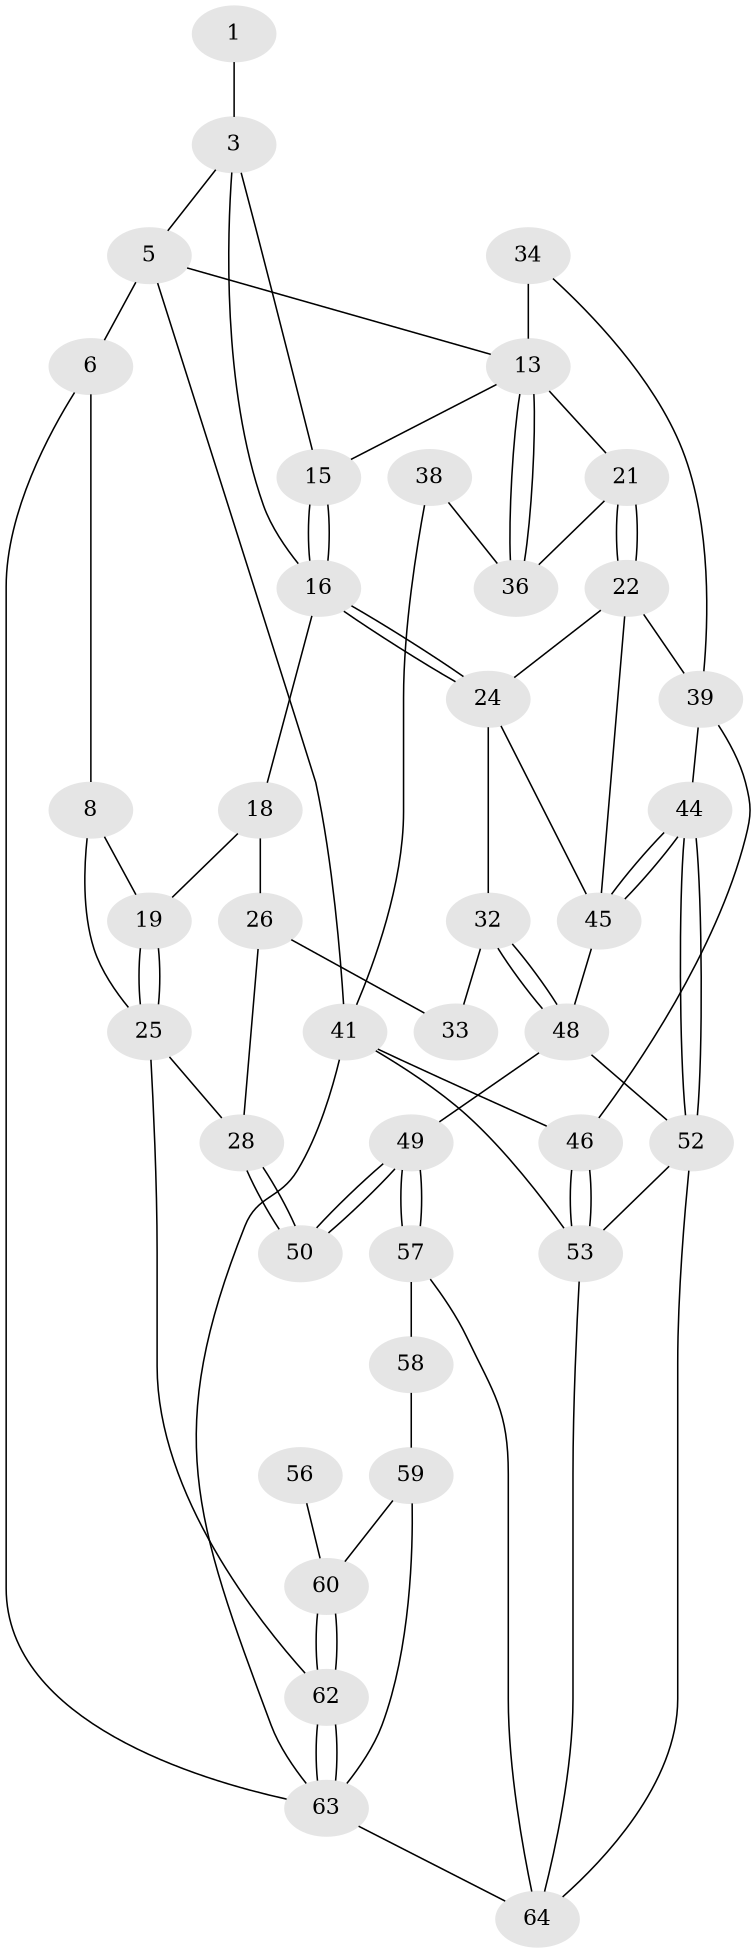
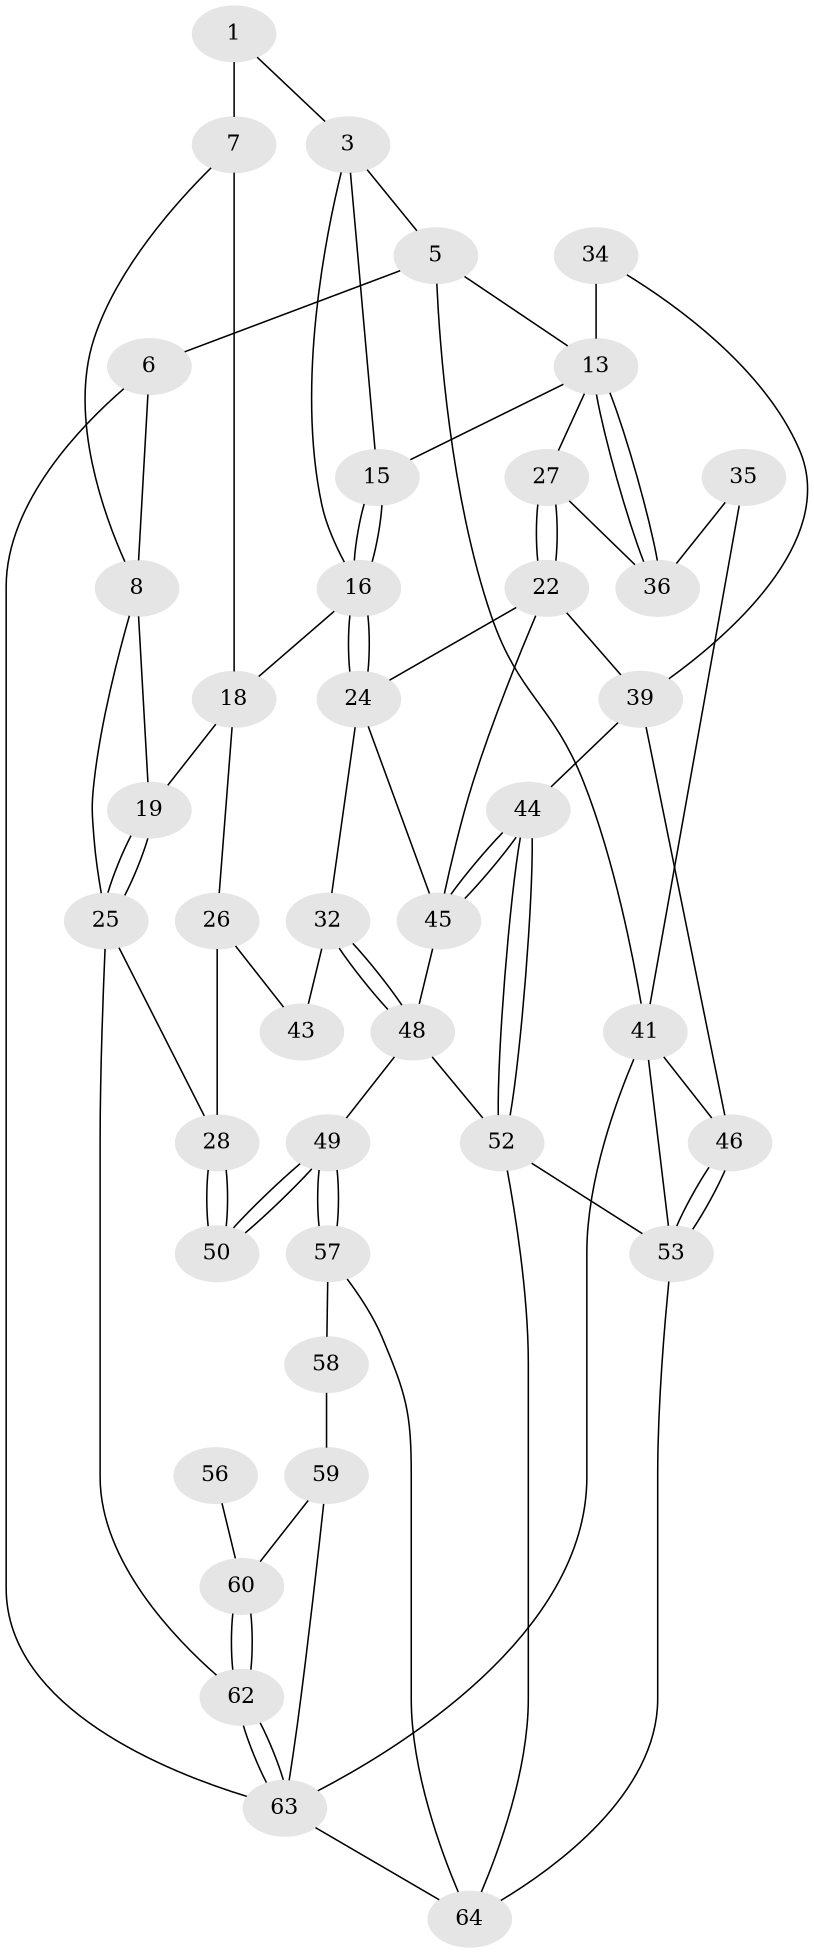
  graph {
    node [color=gray90 style=filled]
    1 [super="+2"]
    3 [super="+4"]
+   7 [super="+12"]
    5 [super="+11"]
    15
    16 [super="+17"]
    8 [super="+9"]
    18 [super="+20"]
    6 [super="+10"]
    13 [super="+14"]
    41 [super="+42"]
    24 [super="+31"]
    63 [super="+67"]
-   21
+   21 [label=27]
    36 [super="+37"]
    46
    53 [super="+66"]
    19
    25 [super="+30"]
    64 [super="+68"]
    26 [super="+27"]
    28 [super="+29"]
    62
    22 [super="+23"]
    45 [super="+47"]
    32
-   33
+   33 [label=43]
    39 [super="+43"]
    44
    48 [super="+51"]
    50
    52 [super="+54"]
    49
    34 [super="+38"]
-   35 [super="+40" label=38]
+   35 [super="+40"]
    57 [super="+65"]
    58
    60 [super="+61"]
    56
    59
    1 -- 3
+   1 -- 7 [weight=2]
    3 -- 5
    3 -- 15
    3 -- 16
+   7 -- 8
+   7 -- 18
    5 -- 6 [weight=2]
    5 -- 13
    5 -- 41
    15 -- 16
    15 -- 16
    16 -- 18
    16 -- 24
    16 -- 24
    8 -- 19
    8 -- 25
    18 -- 19
    18 -- 26
    6 -- 8
    6 -- 63
    13 -- 15
    13 -- 21
    13 -- 36
    13 -- 36
    41 -- 63
    41 -- 46
    41 -- 53
    24 -- 45
    24 -- 32
    63 -- 64
    21 -- 36
    21 -- 22
    21 -- 22
    46 -- 53
    46 -- 53
    53 -- 64
    19 -- 25
    19 -- 25
    25 -- 28
    25 -- 62
    26 -- 28
    26 -- 33 [weight=2]
    28 -- 50
    28 -- 50
    62 -- 63
    62 -- 63
    22 -- 24
    22 -- 45
    22 -- 39
    45 -- 48
    32 -- 33
    32 -- 48
    32 -- 48
    39 -- 46
    39 -- 44
    44 -- 45
    44 -- 45
    44 -- 52
    44 -- 52
    48 -- 52
    48 -- 49
    52 -- 53
    52 -- 64
    49 -- 50
    49 -- 50
    49 -- 57
    49 -- 57
    34 -- 13 [weight=2]
    34 -- 39
    35 -- 41
    35 -- 36
    57 -- 64
    57 -- 58 [weight=2]
    58 -- 59
    60 -- 62
    60 -- 62
    56 -- 60
    59 -- 63
    59 -- 60
  }
